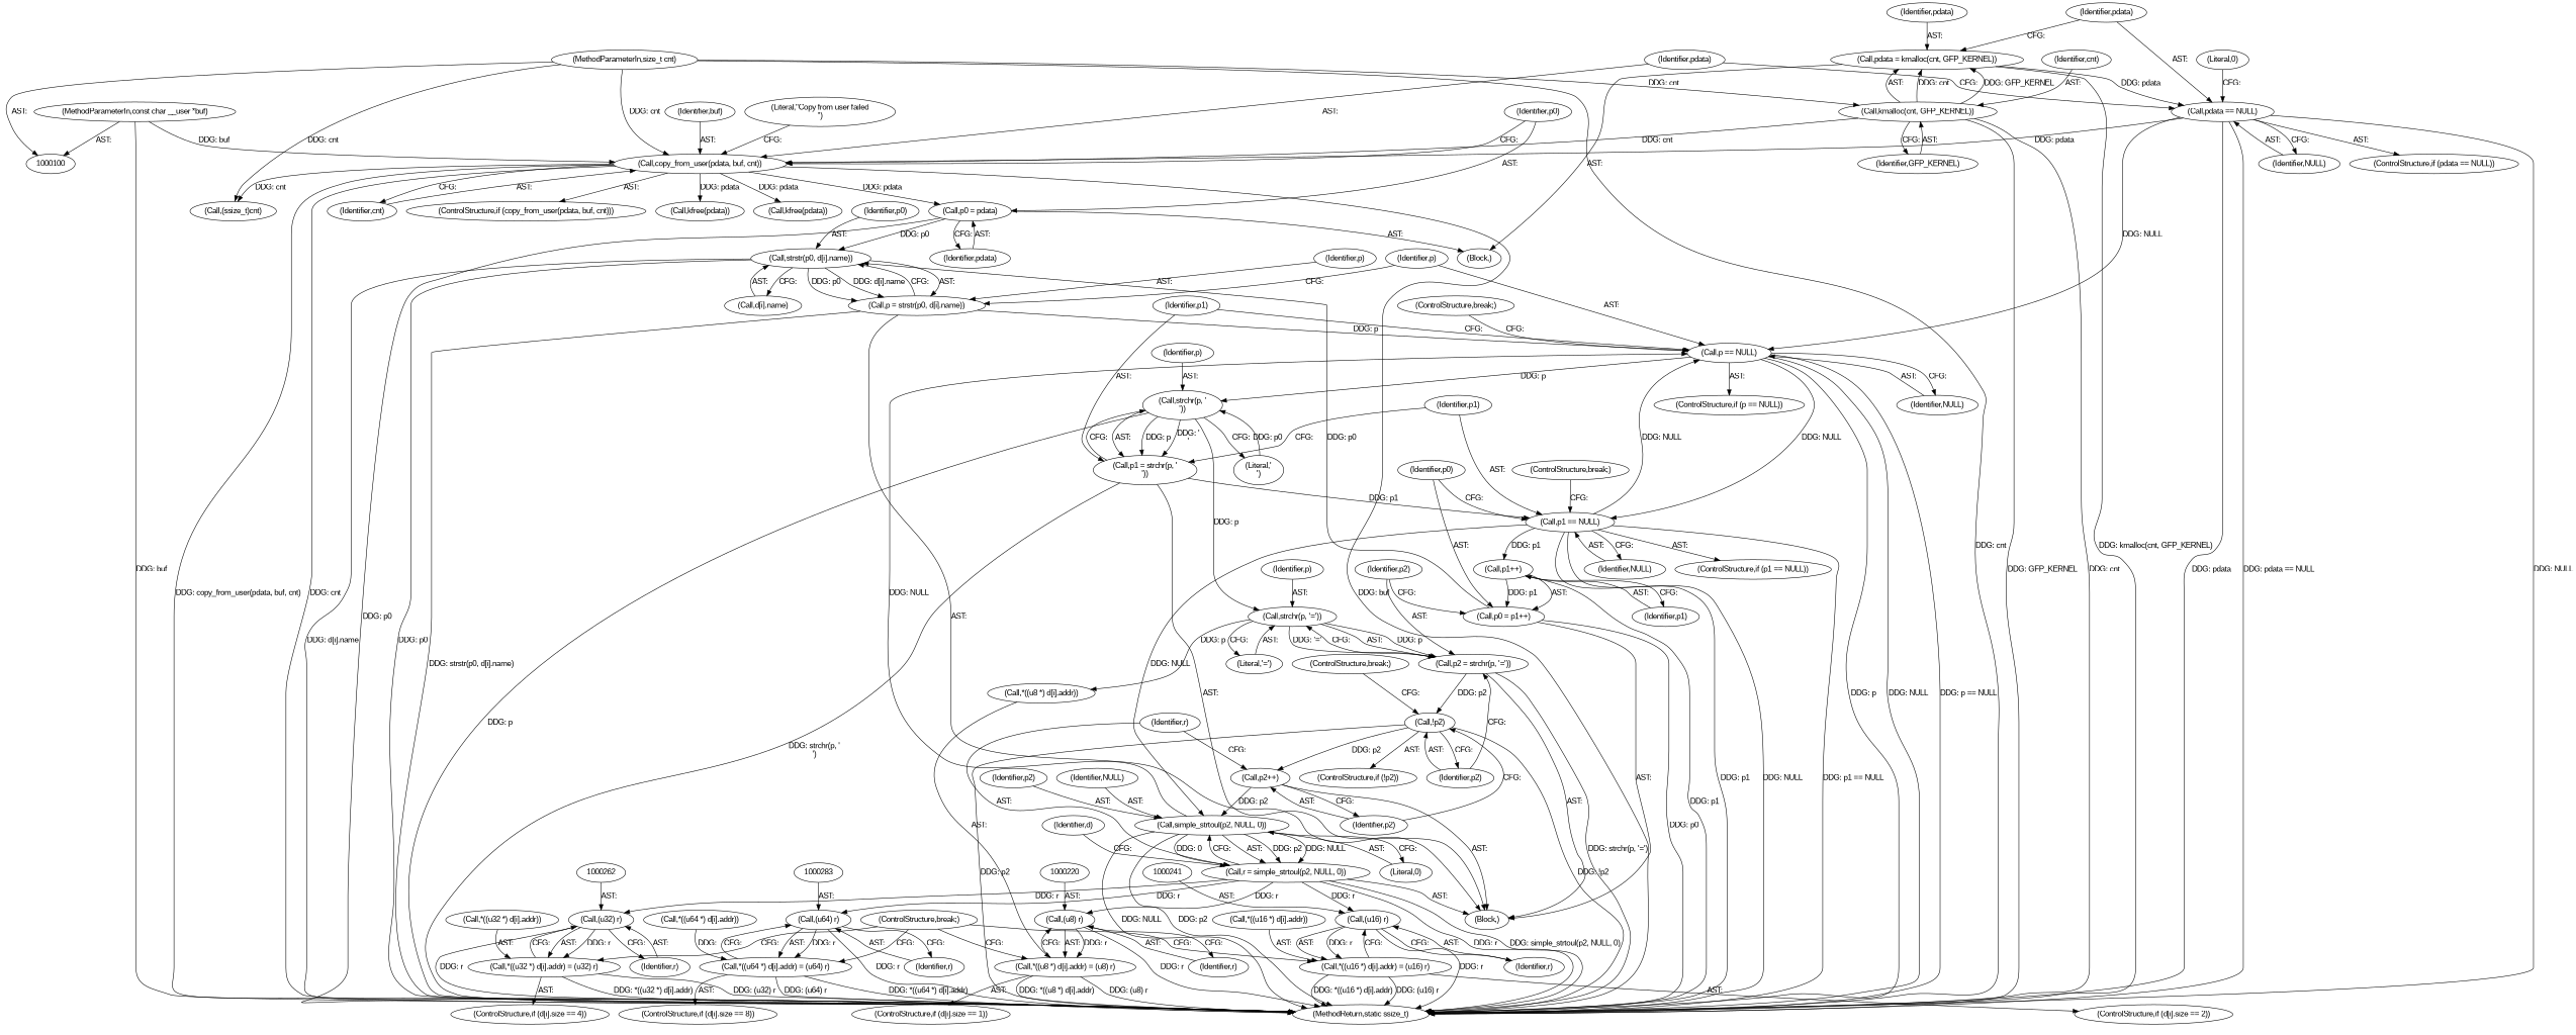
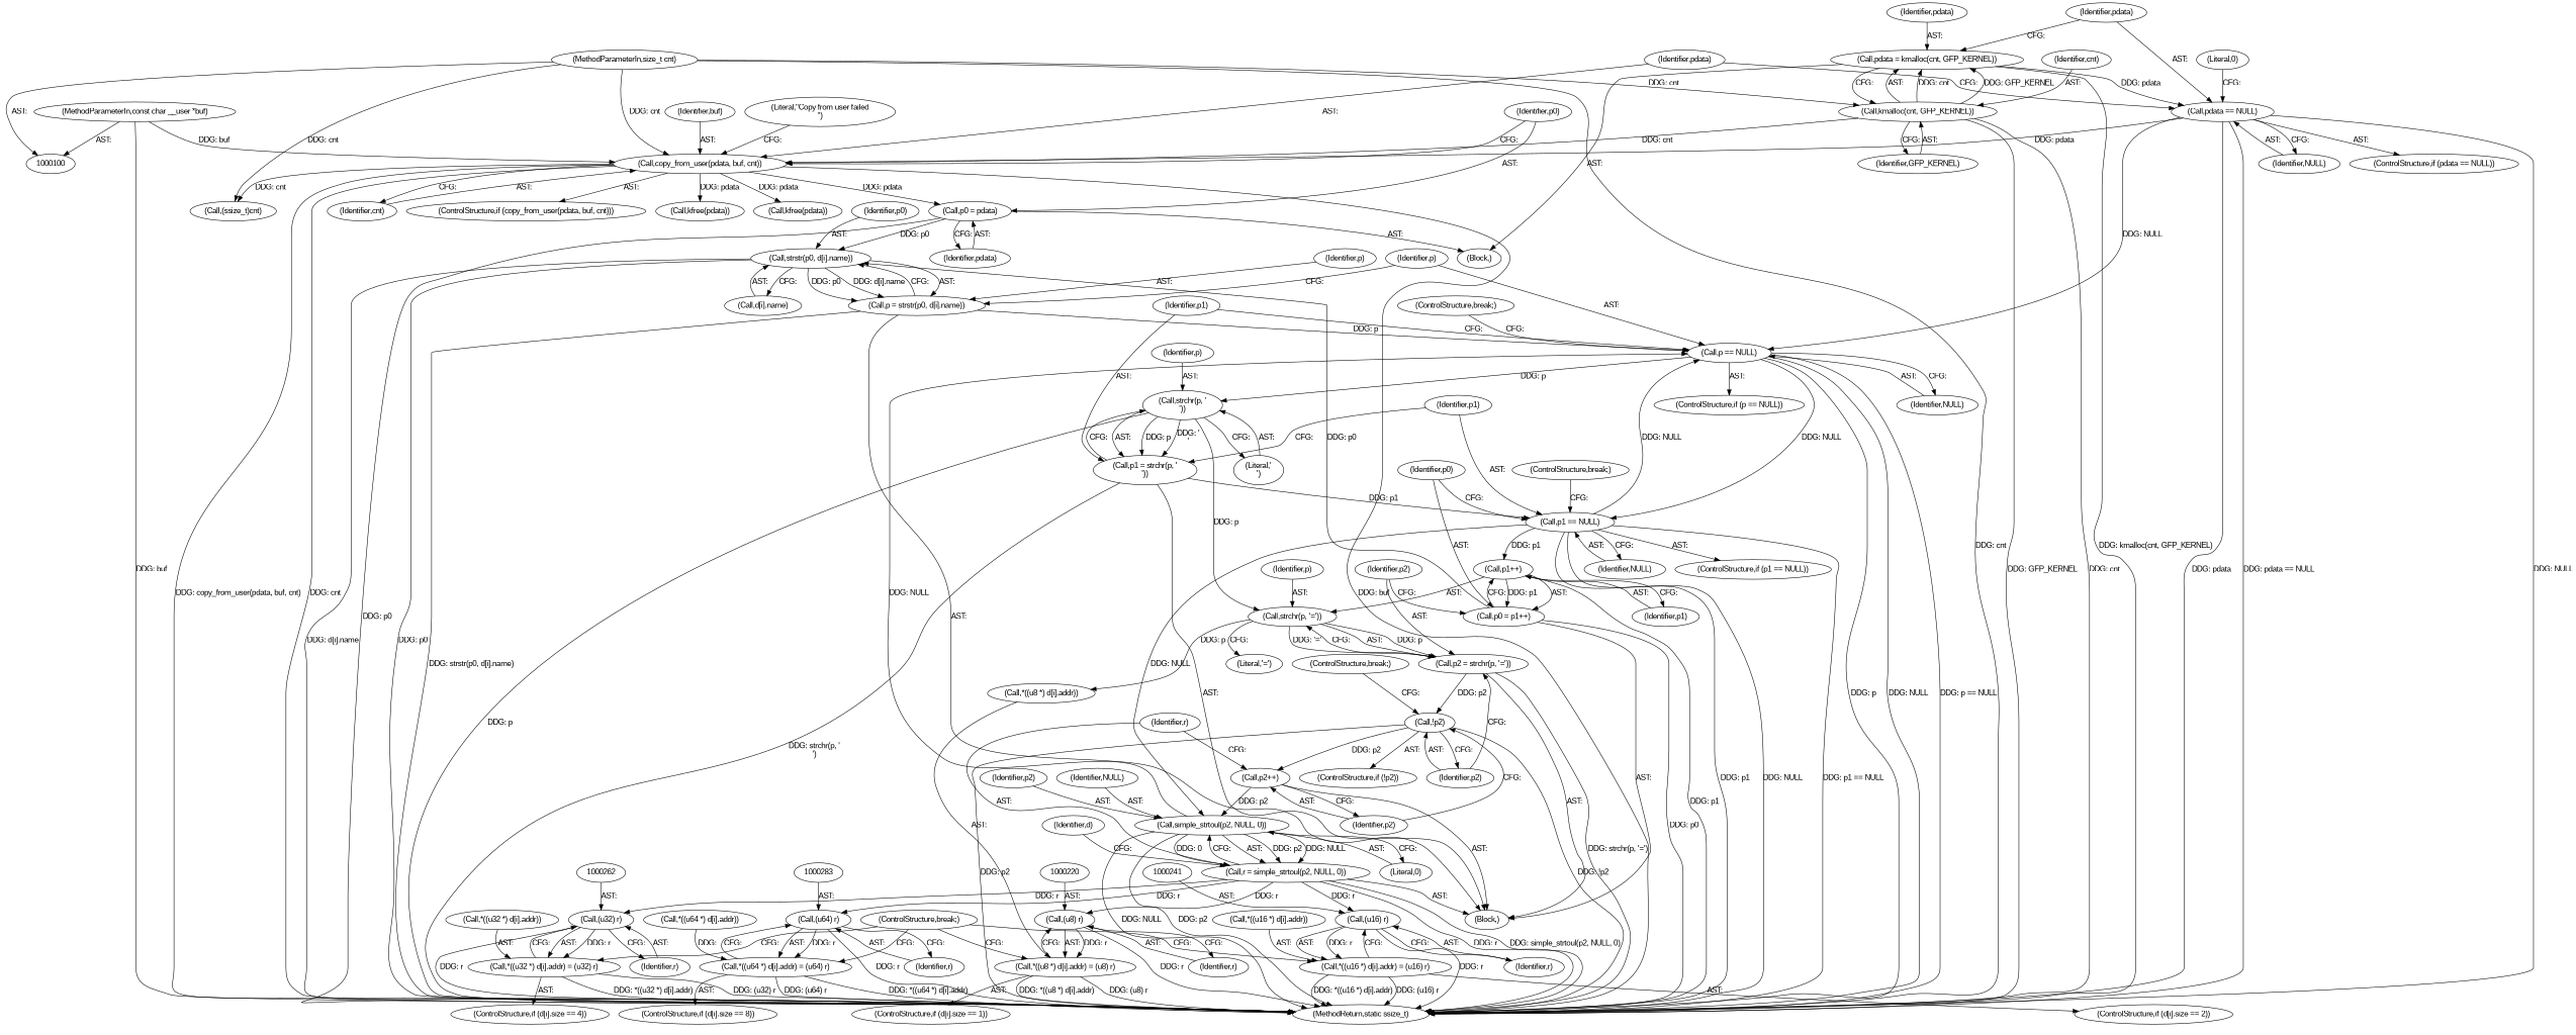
  digraph {
    fontname="Liberation Sans"
    node [fontname="Liberation Sans"]
    edge [fontname="Liberation Sans"]
    n1 [label="(Call,strstr(p0, d[i].name))"]
    n2 [label="(Call,p = strstr(p0, d[i].name))"]
    n3 [label="(Call,d[i].name)"]
    n4 [label="(MethodReturn,static ssize_t)"]
    n5 [label="(Block,)"]
    n6 [label="(Call,p == NULL)"]
    n7 [label="(Call,p0 = p1++)"]
    n8 [label="(Call,p1++)"]
    n9 [label="(Identifier,p1)"]
    n10 [label="(Call,p1 == NULL)"]
    n11 [label="(Call,simple_strtoul(p2, NULL, 0))"]
    n12 [label="(ControlStructure,if (p1 == NULL))"]
    n13 [label="(Identifier,NULL)"]
    n14 [label="(Call,strchr(p, '\n'))"]
    n15 [label="(Identifier,NULL)"]
    n16 [label="(ControlStructure,if (p == NULL))"]
    n17 [label="(Call,r = simple_strtoul(p2, NULL, 0))"]
    n18 [label="(Literal,0)"]
    n19 [label="(Call,p1 = strchr(p, '\n'))"]
    n20 [label="(Call,strchr(p, '='))"]
    n21 [label="(Literal,'\n')"]
    n22 [label="(Call,p2 = strchr(p, '='))"]
    n23 [label="(Literal,'=')"]
    n24 [label="(Call,*((u8 *) d[i].addr))"]
    n25 [label="(Call,p0 = pdata)"]
    n26 [label="(Identifier,pdata)"]
    n27 [label="(Block,)"]
    n28 [label="(Call,copy_from_user(pdata, buf, cnt))"]
    n29 [label="(Identifier,cnt)"]
    n30 [label="(ControlStructure,if (copy_from_user(pdata, buf, cnt)))"]
    n31 [label="(Call,kfree(pdata))"]
    n32 [label="(Call,kfree(pdata))"]
    n33 [label="(Call,(ssize_t)cnt)"]
    n34 [label="(Call,pdata == NULL)"]
    n35 [label="(Identifier,NULL)"]
    n36 [label="(ControlStructure,if (pdata == NULL))"]
    n37 [label="(Call,pdata = kmalloc(cnt, GFP_KERNEL))"]
    n38 [label="(Call,kmalloc(cnt, GFP_KERNEL))"]
    n39 [label="(Identifier,GFP_KERNEL)"]
    n40 [label="(MethodParameterIn,size_t cnt)"]
    1000100
    n42 [label="(MethodParameterIn,const char __user *buf)"]
    n43 [label="(Call,(u8) r)"]
    n44 [label="(Call,(u16) r)"]
    n45 [label="(Call,(u32) r)"]
    n46 [label="(Call,(u64) r)"]
    n47 [label="(Call,p2++)"]
    n48 [label="(Identifier,p2)"]
    n49 [label="(Call,!p2)"]
    n50 [label="(ControlStructure,if (!p2))"]
    n51 [label="(Identifier,p2)"]
    n52 [label="(Call,*((u8 *) d[i].addr) = (u8) r)"]
    n53 [label="(Identifier,r)"]
    n54 [label="(Call,*((u16 *) d[i].addr) = (u16) r)"]
    n55 [label="(Identifier,r)"]
    n56 [label="(Call,*((u32 *) d[i].addr) = (u32) r)"]
    n57 [label="(Identifier,r)"]
    n58 [label="(Call,*((u64 *) d[i].addr) = (u64) r)"]
    n59 [label="(Identifier,r)"]
    n60 [label="(ControlStructure,if (d[i].size == 1))"]
    n61 [label="(ControlStructure,if (d[i].size == 2))"]
    n62 [label="(ControlStructure,if (d[i].size == 4))"]
    n63 [label="(ControlStructure,if (d[i].size == 8))"]
    n64 [label="(Identifier,p0)"]
    n65 [label="(ControlStructure,break;)"]
    n66 [label="(Identifier,buf)"]
    n67 [label="(Identifier,pdata)"]
    n68 [label="(Call,*((u32 *) d[i].addr))"]
    n69 [label="(Call,*((u64 *) d[i].addr))"]
    n70 [label="(Identifier,r)"]
    n71 [label="(Identifier,cnt)"]
    n72 [label="(Identifier,d)"]
    n73 [label="(Identifier,pdata)"]
    n74 [label="(Call,*((u16 *) d[i].addr))"]
    n75 [label="(Identifier,p)"]
    n76 [label="(Identifier,p1)"]
    n77 [label="(Identifier,p2)"]
    n78 [label="(ControlStructure,break;)"]
    n79 [label="(Identifier,p0)"]
    n80 [label="(Identifier,p2)"]
    n81 [label="(Identifier,p)"]
    n82 [label="(Identifier,pdata)"]
    n83 [label="(Identifier,p0)"]
    n84 [label="(Identifier,p)"]
    n85 [label="(Literal,\"Copy from user failed\n\")"]
    n86 [label="(ControlStructure,break;)"]
    n87 [label="(Identifier,NULL)"]
    n88 [label="(ControlStructure,break;)"]
    n89 [label="(Identifier,p1)"]
    n90 [label="(Literal,0)"]
    n91 [label="(Identifier,p)"]
    1000220
    1000241
    1000262
    1000283
    n1 -> n2 [label="AST: "]
    n1 -> n2 [label="DDG: p0"]
    n1 -> n2 [label="DDG: d[i].name"]
    n1 -> n3 [label="CFG: "]
    n1 -> n4 [label="DDG: p0"]
    n1 -> n4 [label="DDG: d[i].name"]
    n2 -> n1 [label="CFG: "]
    n2 -> n4 [label="DDG: strstr(p0, d[i].name)"]
    n2 -> n5 [label="AST: "]
    n2 -> n6 [label="DDG: p"]
    n3 -> n1 [label="AST: "]
    n6 -> n4 [label="DDG: p"]
    n6 -> n4 [label="DDG: NULL"]
    n6 -> n4 [label="DDG: p == NULL"]
    n6 -> n10 [label="DDG: NULL"]
    n6 -> n14 [label="DDG: p"]
    n6 -> n15 [label="CFG: "]
    n6 -> n16 [label="AST: "]
    n7 -> n1 [label="DDG: p0"]
    n7 -> n4 [label="DDG: p0"]
    n7 -> n5 [label="AST: "]
+   n7 -> n8 [label="CFG: "]
    n8 -> n4 [label="DDG: p1"]
    n8 -> n7 [label="AST: "]
    n8 -> n7 [label="DDG: p1"]
    n8 -> n9 [label="CFG: "]
    n9 -> n8 [label="AST: "]
    n10 -> n4 [label="DDG: p1"]
    n10 -> n4 [label="DDG: NULL"]
    n10 -> n4 [label="DDG: p1 == NULL"]
    n10 -> n6 [label="DDG: NULL"]
    n10 -> n8 [label="DDG: p1"]
    n10 -> n11 [label="DDG: NULL"]
    n10 -> n12 [label="AST: "]
    n10 -> n13 [label="CFG: "]
    n11 -> n4 [label="DDG: NULL"]
    n11 -> n4 [label="DDG: p2"]
    n11 -> n6 [label="DDG: NULL"]
    n11 -> n17 [label="AST: "]
    n11 -> n17 [label="DDG: p2"]
    n11 -> n17 [label="DDG: NULL"]
    n11 -> n17 [label="DDG: 0"]
    n11 -> n18 [label="CFG: "]
    n13 -> n10 [label="AST: "]
    n14 -> n4 [label="DDG: p"]
    n14 -> n19 [label="AST: "]
    n14 -> n19 [label="DDG: p"]
    n14 -> n19 [label="DDG: '\n'"]
    n14 -> n20 [label="DDG: p"]
    n14 -> n21 [label="CFG: "]
    n15 -> n6 [label="AST: "]
    n17 -> n4 [label="DDG: r"]
    n17 -> n4 [label="DDG: simple_strtoul(p2, NULL, 0)"]
    n17 -> n5 [label="AST: "]
    n17 -> n11 [label="CFG: "]
    n17 -> n43 [label="DDG: r"]
    n17 -> n44 [label="DDG: r"]
    n17 -> n45 [label="DDG: r"]
    n17 -> n46 [label="DDG: r"]
    n18 -> n11 [label="AST: "]
    n19 -> n4 [label="DDG: strchr(p, '\n')"]
    n19 -> n5 [label="AST: "]
    n19 -> n10 [label="DDG: p1"]
    n19 -> n14 [label="CFG: "]
    n20 -> n22 [label="AST: "]
    n20 -> n22 [label="DDG: p"]
    n20 -> n22 [label="DDG: '='"]
    n20 -> n23 [label="CFG: "]
    n20 -> n24 [label="DDG: p"]
-   n21 -> n14 [label="DDG: p0"]
+   n21 -> n14 [label="AST: "]
    n22 -> n4 [label="DDG: strchr(p, '=')"]
    n22 -> n5 [label="AST: "]
    n22 -> n20 [label="CFG: "]
    n22 -> n49 [label="DDG: p2"]
-   n23 -> n20 [label="AST: "]
+   n8 -> n20 [label="AST: "]
    n24 -> n52 [label="AST: "]
    n25 -> n1 [label="DDG: p0"]
    n25 -> n4 [label="DDG: p0"]
    n25 -> n26 [label="CFG: "]
    n25 -> n27 [label="AST: "]
    n26 -> n25 [label="AST: "]
    n28 -> n4 [label="DDG: cnt"]
    n28 -> n4 [label="DDG: buf"]
    n28 -> n4 [label="DDG: copy_from_user(pdata, buf, cnt)"]
    n28 -> n25 [label="DDG: pdata"]
    n28 -> n29 [label="CFG: "]
    n28 -> n30 [label="AST: "]
    n28 -> n31 [label="DDG: pdata"]
    n28 -> n32 [label="DDG: pdata"]
    n28 -> n33 [label="DDG: cnt"]
    n29 -> n28 [label="AST: "]
    n34 -> n4 [label="DDG: pdata"]
    n34 -> n4 [label="DDG: pdata == NULL"]
    n34 -> n4 [label="DDG: NULL"]
    n34 -> n6 [label="DDG: NULL"]
    n34 -> n28 [label="DDG: pdata"]
    n34 -> n35 [label="CFG: "]
    n34 -> n36 [label="AST: "]
    n35 -> n34 [label="AST: "]
    n37 -> n4 [label="DDG: kmalloc(cnt, GFP_KERNEL)"]
    n37 -> n27 [label="AST: "]
    n37 -> n34 [label="DDG: pdata"]
+   n37 -> n38 [label="CFG: "]
    n38 -> n4 [label="DDG: GFP_KERNEL"]
    n38 -> n4 [label="DDG: cnt"]
    n38 -> n28 [label="DDG: cnt"]
    n38 -> n37 [label="AST: "]
    n38 -> n37 [label="DDG: cnt"]
    n38 -> n37 [label="DDG: GFP_KERNEL"]
    n38 -> n39 [label="CFG: "]
    n39 -> n38 [label="AST: "]
    n40 -> n4 [label="DDG: cnt"]
    n40 -> n28 [label="DDG: cnt"]
    n40 -> n33 [label="DDG: cnt"]
    n40 -> n38 [label="DDG: cnt"]
    n40 -> 1000100 [label="AST: "]
    n42 -> n4 [label="DDG: buf"]
    n42 -> n28 [label="DDG: buf"]
    n42 -> 1000100 [label="AST: "]
    n43 -> n4 [label="DDG: r"]
    n43 -> n52 [label="AST: "]
    n43 -> n52 [label="DDG: r"]
    n43 -> n53 [label="CFG: "]
    n44 -> n4 [label="DDG: r"]
    n44 -> n54 [label="AST: "]
    n44 -> n54 [label="DDG: r"]
    n44 -> n55 [label="CFG: "]
    n45 -> n4 [label="DDG: r"]
    n45 -> n56 [label="AST: "]
    n45 -> n56 [label="DDG: r"]
    n45 -> n57 [label="CFG: "]
    n46 -> n4 [label="DDG: r"]
    n46 -> n58 [label="AST: "]
    n46 -> n58 [label="DDG: r"]
    n46 -> n59 [label="CFG: "]
    n47 -> n5 [label="AST: "]
    n47 -> n11 [label="DDG: p2"]
    n47 -> n48 [label="CFG: "]
    n48 -> n47 [label="AST: "]
    n48 -> n49 [label="CFG: "]
    n49 -> n4 [label="DDG: !p2"]
    n49 -> n4 [label="DDG: p2"]
    n49 -> n47 [label="DDG: p2"]
    n49 -> n50 [label="AST: "]
    n49 -> n51 [label="CFG: "]
    n51 -> n22 [label="CFG: "]
    n51 -> n49 [label="AST: "]
    n52 -> n4 [label="DDG: (u8) r"]
    n52 -> n4 [label="DDG: *((u8 *) d[i].addr)"]
    n52 -> n43 [label="CFG: "]
    n52 -> n60 [label="AST: "]
    n53 -> n43 [label="AST: "]
    n54 -> n4 [label="DDG: (u16) r"]
    n54 -> n4 [label="DDG: *((u16 *) d[i].addr)"]
    n54 -> n44 [label="CFG: "]
    n54 -> n61 [label="AST: "]
    n55 -> n44 [label="AST: "]
    n56 -> n4 [label="DDG: *((u32 *) d[i].addr)"]
    n56 -> n4 [label="DDG: (u32) r"]
    n56 -> n45 [label="CFG: "]
    n56 -> n62 [label="AST: "]
    n57 -> n45 [label="AST: "]
    n58 -> n4 [label="DDG: (u64) r"]
    n58 -> n4 [label="DDG: *((u64 *) d[i].addr)"]
    n58 -> n46 [label="CFG: "]
    n58 -> n63 [label="AST: "]
    n59 -> n46 [label="AST: "]
    n64 -> n25 [label="AST: "]
    n64 -> n28 [label="CFG: "]
    n65 -> n10 [label="CFG: "]
    n66 -> n28 [label="AST: "]
    n67 -> n37 [label="AST: "]
    n68 -> n56 [label="AST: "]
    n69 -> n58 [label="DDG: "]
    n70 -> n17 [label="AST: "]
    n70 -> n47 [label="CFG: "]
    n71 -> n38 [label="AST: "]
    n72 -> n17 [label="CFG: "]
    n73 -> n34 [label="AST: "]
    n73 -> n37 [label="CFG: "]
    n74 -> n54 [label="AST: "]
    n75 -> n2 [label="CFG: "]
    n75 -> n6 [label="AST: "]
    n76 -> n6 [label="CFG: "]
    n76 -> n19 [label="AST: "]
    n77 -> n7 [label="CFG: "]
    n77 -> n22 [label="AST: "]
    n78 -> n52 [label="CFG: "]
    n78 -> n54 [label="CFG: "]
    n78 -> n56 [label="CFG: "]
    n78 -> n58 [label="CFG: "]
    n79 -> n7 [label="AST: "]
    n79 -> n10 [label="CFG: "]
    n80 -> n11 [label="AST: "]
    n81 -> n2 [label="AST: "]
    n82 -> n28 [label="AST: "]
    n82 -> n34 [label="CFG: "]
    n83 -> n1 [label="AST: "]
    n84 -> n14 [label="AST: "]
    n85 -> n28 [label="CFG: "]
    n86 -> n49 [label="CFG: "]
    n87 -> n11 [label="AST: "]
    n88 -> n6 [label="CFG: "]
    n89 -> n10 [label="AST: "]
    n89 -> n19 [label="CFG: "]
    n90 -> n34 [label="CFG: "]
    n91 -> n20 [label="AST: "]
    1000220 -> n43 [label="AST: "]
    1000241 -> n44 [label="AST: "]
    1000262 -> n45 [label="AST: "]
    1000283 -> n46 [label="AST: "]
  }
